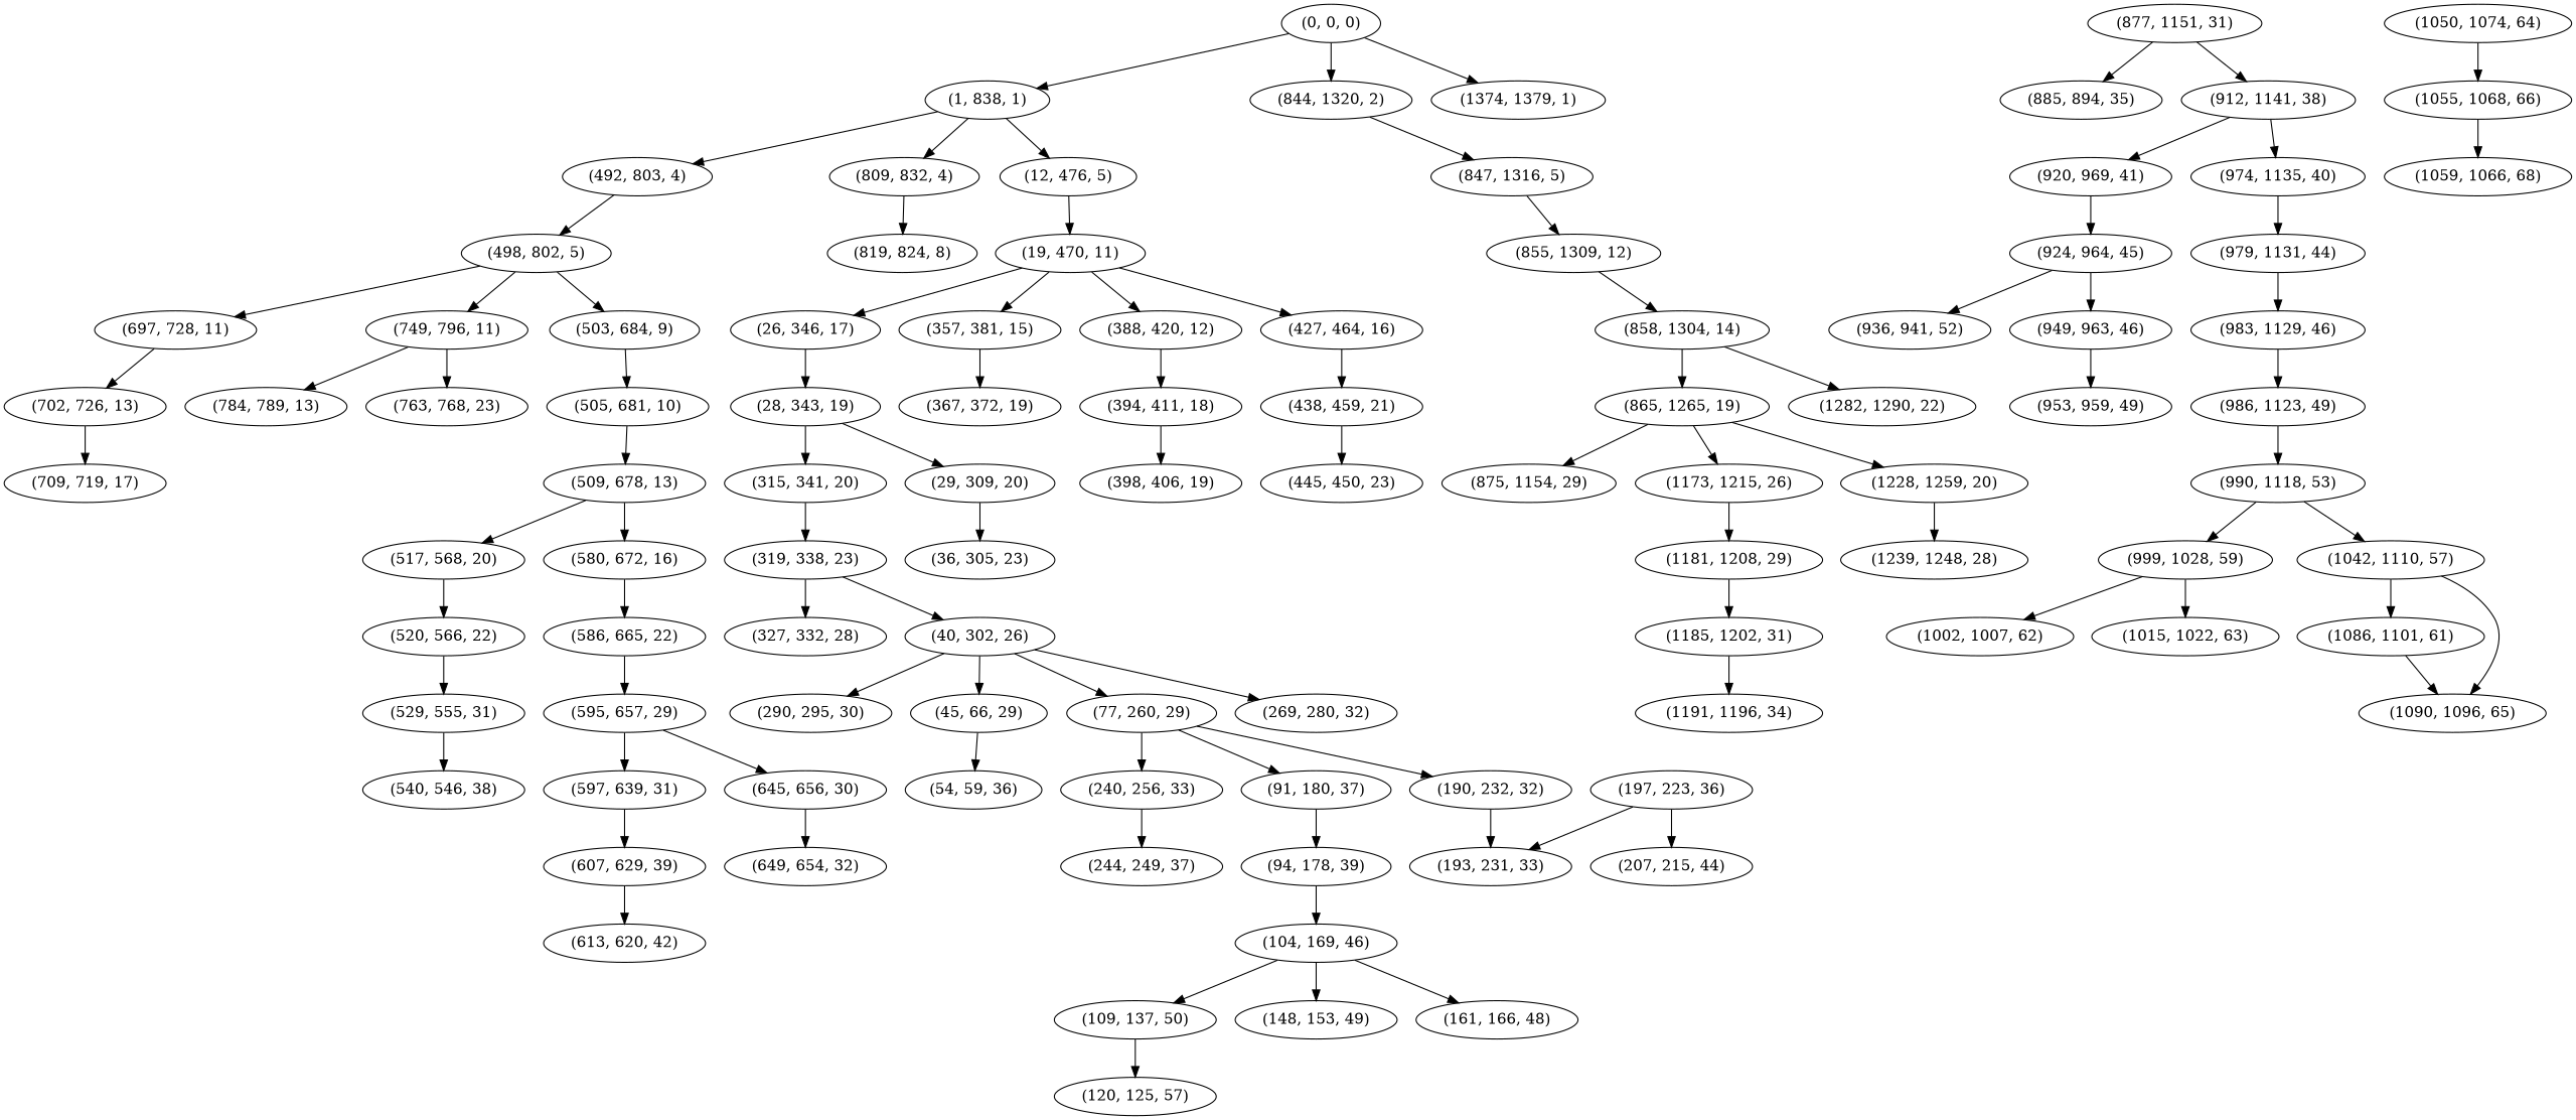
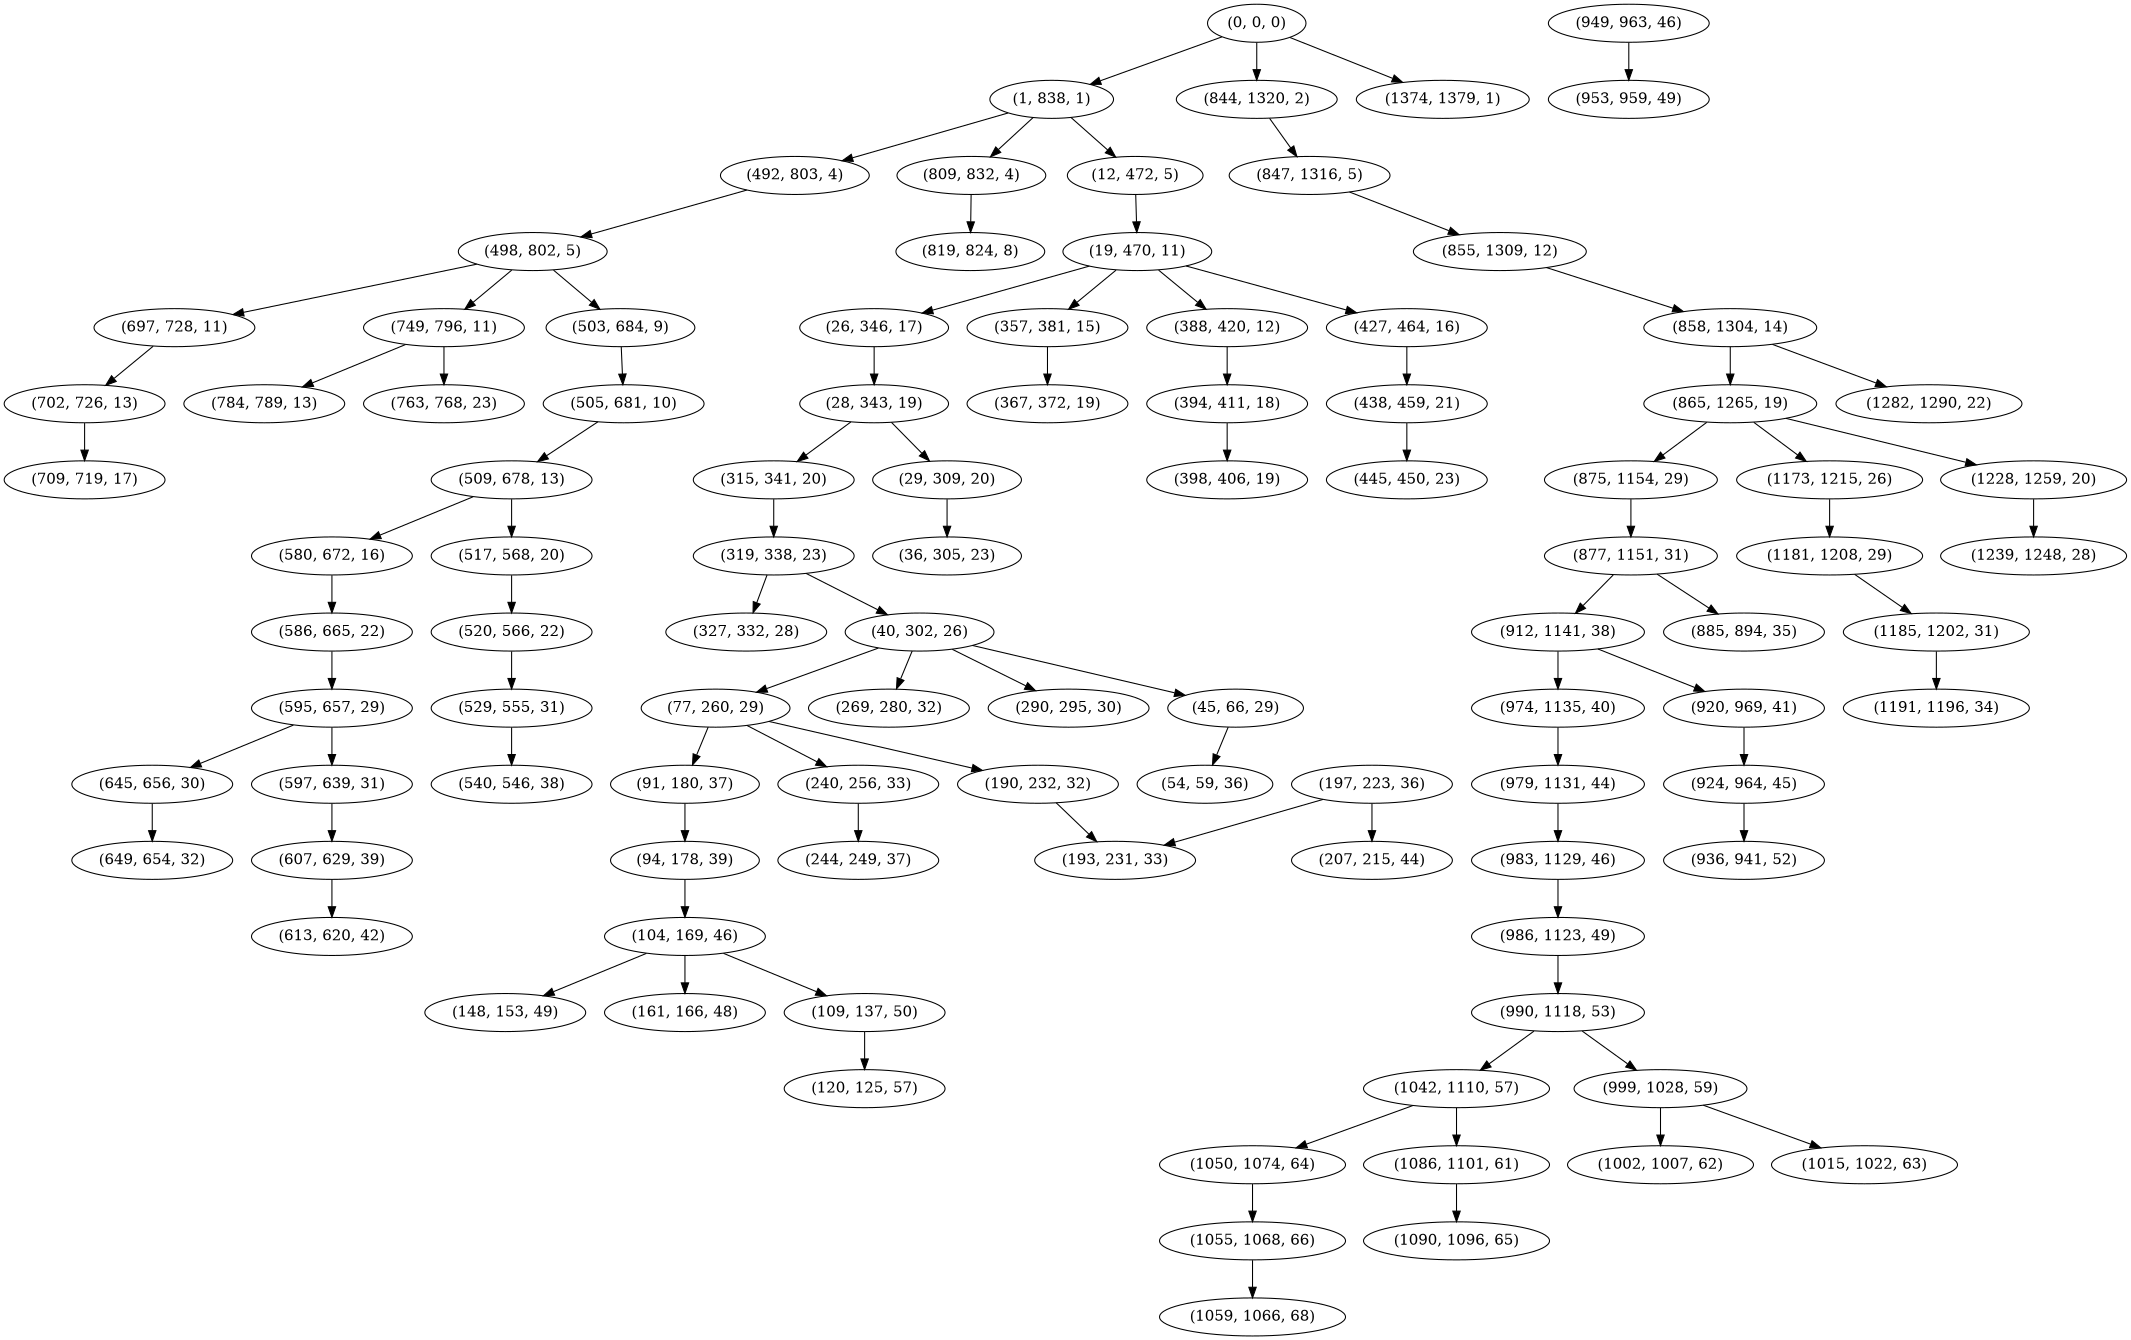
  digraph {
    "(0, 0, 0)"
    "(1, 838, 1)"
    "(844, 1320, 2)"
    "(1374, 1379, 1)"
-   "(12, 476, 5)"
+   "(12, 476, 5)" [label="(12, 472, 5)"]
    "(492, 803, 4)"
    "(809, 832, 4)"
    "(847, 1316, 5)"
    "(19, 470, 11)"
    "(498, 802, 5)"
    "(819, 824, 8)"
    "(26, 346, 17)"
    "(357, 381, 15)"
    "(388, 420, 12)"
    "(427, 464, 16)"
    "(28, 343, 19)"
    "(367, 372, 19)"
    "(394, 411, 18)"
    "(438, 459, 21)"
    "(29, 309, 20)"
    "(315, 341, 20)"
    "(36, 305, 23)"
    "(319, 338, 23)"
    "(40, 302, 26)"
    "(45, 66, 29)"
    "(77, 260, 29)"
    "(269, 280, 32)"
    "(290, 295, 30)"
    "(54, 59, 36)"
    "(91, 180, 37)"
    "(190, 232, 32)"
    "(240, 256, 33)"
    "(94, 178, 39)"
    "(193, 231, 33)"
    "(244, 249, 37)"
    "(104, 169, 46)"
    "(109, 137, 50)"
    "(148, 153, 49)"
    "(161, 166, 48)"
    "(120, 125, 57)"
    "(197, 223, 36)"
    "(207, 215, 44)"
    "(327, 332, 28)"
    "(398, 406, 19)"
    "(445, 450, 23)"
    "(503, 684, 9)"
    "(697, 728, 11)"
    "(749, 796, 11)"
    "(505, 681, 10)"
    "(702, 726, 13)"
    "(763, 768, 23)"
    "(784, 789, 13)"
    "(509, 678, 13)"
    "(517, 568, 20)"
    "(580, 672, 16)"
    "(520, 566, 22)"
    "(586, 665, 22)"
    "(529, 555, 31)"
    "(540, 546, 38)"
    "(595, 657, 29)"
    "(597, 639, 31)"
    "(645, 656, 30)"
    "(607, 629, 39)"
    "(649, 654, 32)"
    "(613, 620, 42)"
    "(709, 719, 17)"
    "(855, 1309, 12)"
    "(858, 1304, 14)"
    "(865, 1265, 19)"
    "(1282, 1290, 22)"
    "(875, 1154, 29)"
    "(1173, 1215, 26)"
    "(1228, 1259, 20)"
    "(877, 1151, 31)"
    "(1181, 1208, 29)"
    "(1239, 1248, 28)"
    "(885, 894, 35)"
    "(912, 1141, 38)"
    "(920, 969, 41)"
    "(974, 1135, 40)"
    "(924, 964, 45)"
    "(979, 1131, 44)"
    "(936, 941, 52)"
    "(949, 963, 46)"
    "(953, 959, 49)"
    "(983, 1129, 46)"
    "(986, 1123, 49)"
    "(990, 1118, 53)"
    "(999, 1028, 59)"
    "(1042, 1110, 57)"
    "(1002, 1007, 62)"
    "(1015, 1022, 63)"
    "(1050, 1074, 64)"
    "(1086, 1101, 61)"
    "(1055, 1068, 66)"
    "(1090, 1096, 65)"
    "(1059, 1066, 68)"
    "(1185, 1202, 31)"
    "(1191, 1196, 34)"
    "(0, 0, 0)" -> "(1, 838, 1)"
    "(0, 0, 0)" -> "(844, 1320, 2)"
    "(0, 0, 0)" -> "(1374, 1379, 1)"
    "(1, 838, 1)" -> "(12, 476, 5)"
    "(1, 838, 1)" -> "(492, 803, 4)"
    "(1, 838, 1)" -> "(809, 832, 4)"
    "(844, 1320, 2)" -> "(847, 1316, 5)"
    "(12, 476, 5)" -> "(19, 470, 11)"
    "(492, 803, 4)" -> "(498, 802, 5)"
    "(809, 832, 4)" -> "(819, 824, 8)"
    "(847, 1316, 5)" -> "(855, 1309, 12)"
    "(19, 470, 11)" -> "(26, 346, 17)"
    "(19, 470, 11)" -> "(357, 381, 15)"
    "(19, 470, 11)" -> "(388, 420, 12)"
    "(19, 470, 11)" -> "(427, 464, 16)"
    "(498, 802, 5)" -> "(503, 684, 9)"
    "(498, 802, 5)" -> "(697, 728, 11)"
    "(498, 802, 5)" -> "(749, 796, 11)"
    "(26, 346, 17)" -> "(28, 343, 19)"
    "(357, 381, 15)" -> "(367, 372, 19)"
    "(388, 420, 12)" -> "(394, 411, 18)"
    "(427, 464, 16)" -> "(438, 459, 21)"
    "(28, 343, 19)" -> "(29, 309, 20)"
    "(28, 343, 19)" -> "(315, 341, 20)"
    "(394, 411, 18)" -> "(398, 406, 19)"
    "(438, 459, 21)" -> "(445, 450, 23)"
    "(29, 309, 20)" -> "(36, 305, 23)"
    "(315, 341, 20)" -> "(319, 338, 23)"
    "(319, 338, 23)" -> "(40, 302, 26)"
    "(319, 338, 23)" -> "(327, 332, 28)"
    "(40, 302, 26)" -> "(45, 66, 29)"
    "(40, 302, 26)" -> "(77, 260, 29)"
    "(40, 302, 26)" -> "(269, 280, 32)"
    "(40, 302, 26)" -> "(290, 295, 30)"
    "(45, 66, 29)" -> "(54, 59, 36)"
    "(77, 260, 29)" -> "(91, 180, 37)"
    "(77, 260, 29)" -> "(190, 232, 32)"
    "(77, 260, 29)" -> "(240, 256, 33)"
    "(91, 180, 37)" -> "(94, 178, 39)"
    "(190, 232, 32)" -> "(193, 231, 33)"
    "(240, 256, 33)" -> "(244, 249, 37)"
    "(94, 178, 39)" -> "(104, 169, 46)"
    "(104, 169, 46)" -> "(109, 137, 50)"
    "(104, 169, 46)" -> "(148, 153, 49)"
    "(104, 169, 46)" -> "(161, 166, 48)"
    "(109, 137, 50)" -> "(120, 125, 57)"
    "(197, 223, 36)" -> "(193, 231, 33)"
    "(197, 223, 36)" -> "(207, 215, 44)"
    "(503, 684, 9)" -> "(505, 681, 10)"
    "(697, 728, 11)" -> "(702, 726, 13)"
    "(749, 796, 11)" -> "(763, 768, 23)"
    "(749, 796, 11)" -> "(784, 789, 13)"
    "(505, 681, 10)" -> "(509, 678, 13)"
    "(702, 726, 13)" -> "(709, 719, 17)"
    "(509, 678, 13)" -> "(517, 568, 20)"
    "(509, 678, 13)" -> "(580, 672, 16)"
    "(517, 568, 20)" -> "(520, 566, 22)"
    "(580, 672, 16)" -> "(586, 665, 22)"
    "(520, 566, 22)" -> "(529, 555, 31)"
    "(586, 665, 22)" -> "(595, 657, 29)"
    "(529, 555, 31)" -> "(540, 546, 38)"
    "(595, 657, 29)" -> "(597, 639, 31)"
    "(595, 657, 29)" -> "(645, 656, 30)"
    "(597, 639, 31)" -> "(607, 629, 39)"
    "(645, 656, 30)" -> "(649, 654, 32)"
    "(607, 629, 39)" -> "(613, 620, 42)"
    "(855, 1309, 12)" -> "(858, 1304, 14)"
    "(858, 1304, 14)" -> "(865, 1265, 19)"
    "(858, 1304, 14)" -> "(1282, 1290, 22)"
    "(865, 1265, 19)" -> "(875, 1154, 29)"
    "(865, 1265, 19)" -> "(1173, 1215, 26)"
    "(865, 1265, 19)" -> "(1228, 1259, 20)"
+   "(875, 1154, 29)" -> "(877, 1151, 31)"
    "(1173, 1215, 26)" -> "(1181, 1208, 29)"
    "(1228, 1259, 20)" -> "(1239, 1248, 28)"
    "(877, 1151, 31)" -> "(885, 894, 35)"
    "(877, 1151, 31)" -> "(912, 1141, 38)"
    "(1181, 1208, 29)" -> "(1185, 1202, 31)"
    "(912, 1141, 38)" -> "(920, 969, 41)"
    "(912, 1141, 38)" -> "(974, 1135, 40)"
    "(920, 969, 41)" -> "(924, 964, 45)"
    "(974, 1135, 40)" -> "(979, 1131, 44)"
    "(924, 964, 45)" -> "(936, 941, 52)"
-   "(924, 964, 45)" -> "(949, 963, 46)"
    "(979, 1131, 44)" -> "(983, 1129, 46)"
    "(949, 963, 46)" -> "(953, 959, 49)"
    "(983, 1129, 46)" -> "(986, 1123, 49)"
    "(986, 1123, 49)" -> "(990, 1118, 53)"
    "(990, 1118, 53)" -> "(999, 1028, 59)"
    "(990, 1118, 53)" -> "(1042, 1110, 57)"
    "(999, 1028, 59)" -> "(1002, 1007, 62)"
    "(999, 1028, 59)" -> "(1015, 1022, 63)"
-   "(1042, 1110, 57)" -> "(1090, 1096, 65)"
+   "(1042, 1110, 57)" -> "(1050, 1074, 64)"
    "(1042, 1110, 57)" -> "(1086, 1101, 61)"
    "(1050, 1074, 64)" -> "(1055, 1068, 66)"
    "(1086, 1101, 61)" -> "(1090, 1096, 65)"
    "(1055, 1068, 66)" -> "(1059, 1066, 68)"
    "(1185, 1202, 31)" -> "(1191, 1196, 34)"
  }
